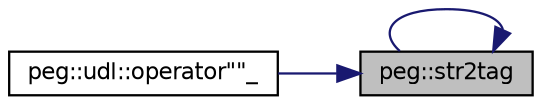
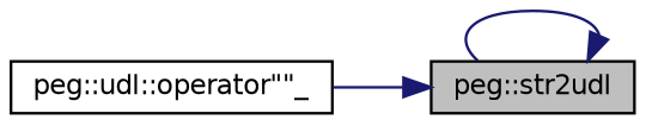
  digraph {
    rankdir=RL
    node [color=black fontname=Helvetica fontsize=10 shape=record style=filled]
    edge [color=midnightblue dir=back fontname=Helvetica fontsize=10 labelfontname=Helvetica labelfontsize=10 style=solid]
-   n1 [fillcolor=grey75 fontcolor=black height=0.2 label="peg::str2tag" width=0.4]
+   n1 [fillcolor=grey75 fontcolor=black height=0.2 label="peg::str2udl" width=0.4]
    n2 [fillcolor=white height=0.2 label="peg::udl::operator\"\"_" width=0.4]
    n1 -> n1
    n1 -> n2
  }
